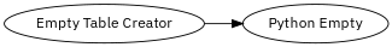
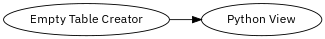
  digraph {
    rankdir=LR
    fontname="IBM Plex Sans"
    node [fontname="IBM Plex Sans"]
-   n1 [label="Python Empty"]
+   n1 [label="Python View"]
    n2 [label="Empty Table Creator"]
    n2 -> n1 [fontname="IBM Plex Sans"]
  }
